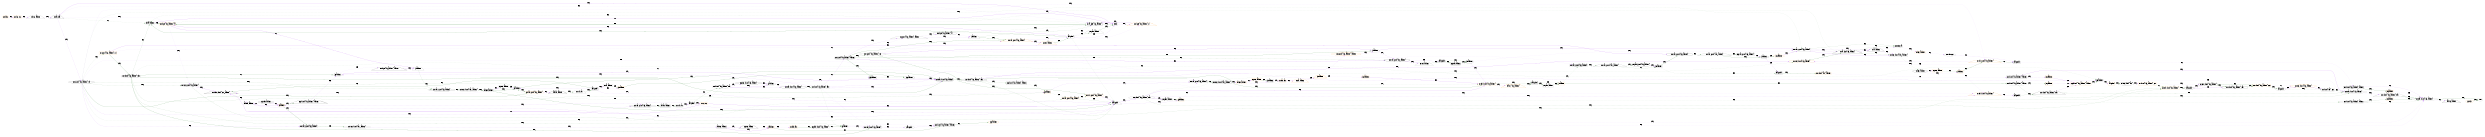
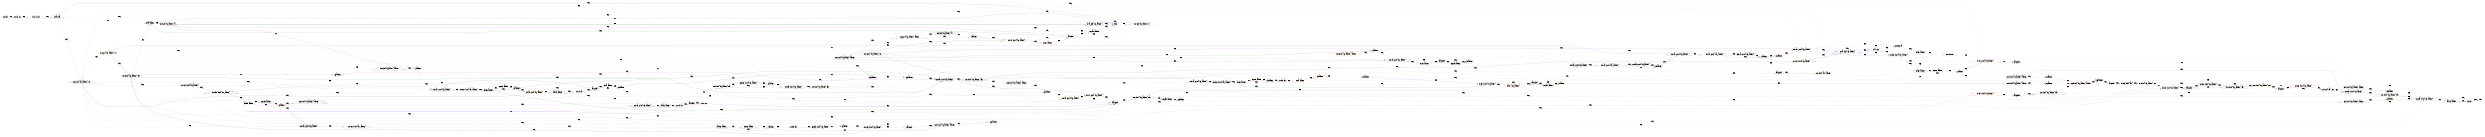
  digraph {
    rankdir=LR
    node [color=black shape=box]
    edge [color=purple style=dotted]
    n1 [color=darkorange label="push rbp" shape=cylinder]
    n2 [color=darkorange label="mov rbp , rsp"]
-   n3 [color=gray40 label="sub rsp , address" shape=trapezium]
+   n3 [color=gray40 label="sub rsp , dword" shape=trapezium]
    n4 [label="xor eax , eax" shape=trapezium]
    n5 [label="mov qword [ rbp - address ] , rdi" shape=octagon]
    n6 [label="mov al , byte [ rbp - address ]"]
    n7 [color=gray40 label="and al , address" shape=cylinder]
    n8 [color=darkorange label="mov byte [ rbp - address ] , al"]
    n9 [color=gray40 label="sete cl"]
    n10 [color=darkorange label="mov qword [ rbp - address ] , rsi"]
    n11 [color=gray40 label="mov rcx , qword [ rbp - address ]" shape=cylinder]
    n12 [label="mov rax , qword [ rbp - address ]" shape=cylinder]
    n13 [label="mov rax , qword [ rbp - address ]"]
    n14 [color=darkorange label="mov rdi , qword [ rbp - address ]" shape=cylinder]
    n15 [label="mov rax , qword [ rbp - address ]" shape=octagon]
    n16 [color=darkorange label="mov rax , qword [ rbp - address ]" shape=cylinder]
    n17 [label="mov rax , qword [ rbp - address ]" shape=octagon]
    n18 [color=gray40 label="mov rax , qword [ rbp - address ]"]
    n19 [color=darkorange label="mov rdi , qword [ rbp - address ]" shape=trapezium]
    n20 [color=gray40 label="je address" shape=trapezium]
    n21 [label="mov al , byte [ rbp - address ]" shape=trapezium]
    n22 [color=darkorange label="mov byte [ rbp - address ] , cl" shape=trapezium]
    n23 [label="mov dword [ rbp - address ] , edx" shape=cylinder]
    n24 [label="mov rax , qword [ rbp - address ]" shape=cylinder]
    n25 [label="mov rax , qword [ rbp - address ]" shape=octagon]
    n26 [label="mov edx , dword [ rcx + address ]" shape=trapezium]
    n27 [color=gray40 label="call symbol" shape=trapezium]
    n28 [color=gray40 label="je address" shape=cylinder]
    n29 [color=gray40 label="mov ecx , dword [ rax + address ]" shape=octagon]
    n30 [label="mov ecx , dword [ rax + address ]"]
    n31 [color=darkorange label="mov rsi , qword [ rbp - address ]"]
    n32 [color=gray40 label="mov ecx , dword [ rax + address ]" shape=cylinder]
    n33 [label="add rax , address" shape=trapezium]
    n34 [label="add rax , address"]
    n35 [color=gray40 label="mov ecx , dword [ rax + address ]"]
-   n36 [label="xor al , address" shape=trapezium]
+   n36 [label="xor al , retn" shape=trapezium]
    n37 [color=gray40 label="movzx ecx , al" shape=cylinder]
    n38 [color=darkorange label="mov esi , dword [ rbp - address ]" shape=octagon]
    n39 [label="call symbol"]
    n40 [color=gray40 label="jge address" shape=octagon]
    n41 [label="mov eax , dword [ rbp - address ]" shape=cylinder]
    n42 [color=darkorange label="jge address"]
    n43 [color=gray40 label="jg address" shape=cylinder]
    n44 [color=gray40 label="mov edi , dword [ rbp - address ]"]
    n45 [label="jge address" shape=cylinder]
    n46 [color=gray40 label="mov rax , qword [ rax + address ]" shape=trapezium]
    n47 [color=gray40 label="mov rax , qword [ rax + address ]" shape=trapezium]
    n48 [color=gray40 label="mov qword [ rbp - address ] , rcx" shape=octagon]
    n49 [color=gray40 label="cmp qword [ rbp - address ] , address" shape=trapezium]
    n50 [color=darkorange label="mov rdi , qword [ rbp - address ]" shape=trapezium]
    n51 [color=gray40 label="je address" shape=octagon]
    n52 [label="mov rdi , qword [ rbp - address ]" shape=octagon]
    n53 [label="test byte [ rbp - address ] , address" shape=trapezium]
    n54 [label="mov dword [ rbp - address ] , eax" shape=octagon]
    n55 [label="mov dword [ rbp - address ] , address"]
    n56 [color=gray40 label="call symbol" shape=octagon]
    n57 [color=gray40 label="mov eax , dword [ rbp - address ]" shape=octagon]
    n58 [color=darkorange label="call symbol"]
    n59 [label="mov byte [ rbp - address ] , al" shape=octagon]
    n60 [color=gray40 label="je address" shape=trapezium]
    n61 [color=darkorange label="mov esi , address" shape=trapezium]
    n62 [color=gray40 label="call symbol"]
    n63 [color=gray40 label="mov esi , address" shape=trapezium]
    n64 [label="call symbol" shape=cylinder]
    n65 [color=gray40 label="cmp eax , address" shape=trapezium]
    n66 [color=gray40 label="and edx , address" shape=cylinder]
    n67 [color=gray40 label="mov dword [ rbp - address ] , eax" shape=octagon]
    n68 [color=darkorange label="jge address" shape=cylinder]
    n69 [label="cmp edx , address" shape=octagon]
    n70 [color=darkorange label="je address" shape=cylinder]
    n71 [label="cmp dword [ rbp - address ] , address" shape=trapezium]
    n72 [label="and ecx , address"]
    n73 [label="cmp dword [ rbp - address ] , address"]
    n74 [color=darkorange label="mov edi , dword [ rbp - address ]"]
    n75 [color=darkorange label="mov edi , dword [ rbp - address ]" shape=trapezium]
    n76 [color=darkorange label="mov edi , dword [ rbp - address ]"]
    n77 [label="cmp ecx , address" shape=trapezium]
    n78 [color=darkorange label="je address"]
    n79 [color=darkorange label="xor eax , eax"]
    n80 [color=darkorange label="jmp address" shape=octagon]
    n81 [color=gray40 label="mov eax , dword [ rbp - address ]" shape=octagon]
    n82 [color=gray40 label="cmp eax , dword [ rbp - address ]" shape=cylinder]
    n83 [label="add rsp , address" shape=trapezium]
    n84 [color=gray40 label=retn shape=octagon]
    n85 [color=darkorange label="lea rsi , [ rbp - address ]" shape=trapezium]
    n86 [label="call symbol"]
    n87 [label="call symbol" shape=cylinder]
    n88 [label="call symbol" shape=octagon]
    n89 [color=darkorange label="and ecx , address"]
    n90 [label="and ecx , address" shape=cylinder]
    n91 [color=darkorange label="pop rbp" shape=octagon]
    n92 [color=darkorange label="cmp ecx , address" shape=cylinder]
    n93 [label="jne address" shape=cylinder]
    n94 [color=darkorange label="xor eax , eax" shape=cylinder]
    n95 [color=darkorange label="test al , address" shape=trapezium]
    n96 [color=gray40 label="cmp eax , address"]
    n97 [color=darkorange label="je address"]
    n98 [color=darkorange label="jne address" shape=trapezium]
    n99 [color=gray40 label="cmp eax , address"]
    n100 [color=gray40 label="mov dword [ rbp - address ] , address" shape=octagon]
    n101 [color=darkorange label="jmp address"]
    n102 [color=gray40 label="cmp ecx , address" shape=cylinder]
    n103 [color=gray40 label="mov rdi , rax" shape=trapezium]
    n104 [color=gray40 label="mov dword [ rbp - address ] , address" shape=cylinder]
    n105 [color=darkorange label="jmp address"]
    n106 [label="cmp rax , qword [ rbp - address ]" shape=cylinder]
    n107 [label="jne address"]
    n108 [color=darkorange label="cmp dword [ rbp - address ] , address"]
    n109 [color=gray40 label="mov dword [ rbp - address ] , eax" shape=trapezium]
    n110 [color=darkorange label="cmp qword [ rbp - address ] , address" shape=octagon]
    n111 [color=darkorange label="jmp address" shape=cylinder]
    n112 [label="call symbol"]
    n113 [color=gray40 label="test al , address"]
    n114 [color=darkorange label="jne address" shape=cylinder]
    n115 [label="jmp address" shape=octagon]
    n116 [color=gray40 label="mov rdi , rax" shape=cylinder]
    n117 [label="call symbol"]
    n118 [color=darkorange label="mov dword [ rax ] , address"]
    n119 [label="mov dword [ rbp - address ] , address"]
    n120 [color=gray40 label="cmp rax , qword [ rbp - address ]"]
    n121 [label="je address" shape=octagon]
    n122 [label="and ecx , address" shape=octagon]
    n123 [color=darkorange label="and ecx , address" shape=cylinder]
    n124 [label="cmp eax , address" shape=cylinder]
    n125 [label="jne address" shape=cylinder]
    n126 [color=gray40 label="call symbol" shape=cylinder]
    n127 [color=darkorange label="xor ecx , ecx" shape=cylinder]
    n128 [color=gray40 label="mov dword [ rbp - address ] , eax" shape=cylinder]
    n129 [label="cmp ecx , dword [ rbp - address ]" shape=octagon]
    n130 [color=gray40 label="jg address" shape=octagon]
    n131 [label="mov eax , dword [ rbp - address ]" shape=octagon]
    n132 [label="jmp address"]
    n133 [color=gray40 label="mov dword [ rbp - address ] , eax"]
    n134 [label="mov qword [ rbp - address ] , address" shape=cylinder]
    n135 [color=darkorange label="jmp address" shape=cylinder]
    n136 [color=darkorange label="jmp address" shape=octagon]
    n137 [label="mov ecx , dword [ rax ]" shape=cylinder]
    n138 [color=darkorange label="mov dword [ rbp - address ] , ecx"]
    n139 [color=darkorange label="cmp ecx , address"]
    n140 [color=darkorange label="je address" shape=cylinder]
    n141 [label="mov dword [ rbp - address ] , eax" shape=trapezium]
    n142 [label="mov dword [ rbp - address ] , address"]
    n143 [label="mov ecx , dword [ rbp - address ]"]
    n144 [label="mov dword [ rbp - address ] , eax" shape=octagon]
    n145 [color=darkorange label="mov dword [ rbp - address ] , ecx"]
    n146 [color=gray40 label="call symbol" shape=octagon]
    n147 [color=darkorange label="mov ecx , dword [ rbp - address ]" shape=octagon]
    n148 [color=gray40 label="mov dword [ rax ] , ecx"]
    n149 [color=gray40 label="mov edx , ecx" shape=octagon]
    n150 [color=darkorange label="jmp address" shape=cylinder]
    n1 -> n2 [label=CFG style=dashed]
    n2 -> n3 [label=CFG style=dashed]
    n3 -> n4 [label=CFG]
    n4 -> n5 [label=CFG style=dashed]
    n4 -> n6 [label=DFG]
    n4 -> n7 [color=darkgreen label=DFG]
    n4 -> n8 [label=DFG]
    n4 -> n9 [label=DFG style=solid]
    n5 -> n10 [color=darkgreen label=CFG]
    n5 -> n11 [color=darkgreen label=DFG style=dashed]
    n5 -> n12 [label=DFG style=dashed]
    n5 -> n13 [label=DFG]
    n5 -> n14 [color=darkgreen label=DFG]
    n5 -> n15 [color=darkgreen label=DFG style=dashed]
    n5 -> n16 [color=darkgreen label=DFG style=solid]
    n5 -> n17 [label=DFG style=dashed]
    n5 -> n18 [color=darkgreen label=DFG]
    n5 -> n19 [label=DFG]
    n6 -> n7 [color=darkgreen label=DFG]
    n6 -> n8 [color=darkgreen label=DFG style=solid]
    n6 -> n9 [color=darkgreen label=DFG style=dashed]
    n7 -> n8 [color=darkgreen label=DFG style=solid]
    n7 -> n9 [label=DFG style=solid]
    n8 -> n11 [label=CFG]
    n8 -> n20 [label=DFG style=solid]
    n8 -> n21 [color=darkgreen label=DFG]
    n9 -> n22 [label=DFG]
    n10 -> n23 [color=darkgreen label=CFG style=solid]
    n10 -> n24 [label=DFG]
    n10 -> n25 [label=DFG style=solid]
    n11 -> n26 [label=DFG style=solid]
    n11 -> n27 [color=darkgreen label=DFG style=dashed]
    n11 -> n28 [color=darkgreen label=DFG style=dashed]
    n12 -> n29 [color=darkgreen label=DFG style=solid]
    n13 -> n30 [color=darkgreen label=DFG style=solid]
    n14 -> n27 [color=darkgreen label=DFG style=dashed]
    n14 -> n31 [color=darkgreen label=CFG]
    n15 -> n32 [color=darkgreen label=DFG style=dashed]
    n16 -> n33 [label=DFG style=solid]
    n17 -> n34 [color=darkgreen label=DFG style=dashed]
    n18 -> n21 [label=DFG style=dashed]
    n18 -> n35 [label=DFG style=solid]
    n18 -> n36 [label=DFG style=dashed]
    n18 -> n37 [color=darkgreen label=DFG style=dashed]
    n19 -> n38 [label=CFG style=dashed]
    n19 -> n39 [color=darkgreen label=DFG style=solid]
    n20 -> n15 [color=darkgreen label=CFG style=dashed]
    n20 -> n41 [label=CFG]
    n21 -> n35 [color=darkgreen label=DFG style=dashed]
    n21 -> n36 [label=DFG style=solid]
    n21 -> n37 [color=darkgreen label=DFG style=dashed]
    n22 -> n6 [label=DFG style=solid]
    n23 -> n7 [color=darkgreen label=CFG style=dashed]
    n23 -> n40 [color=darkgreen label=DFG style=solid]
    n23 -> n41 [color=darkgreen label=DFG style=solid]
    n23 -> n42 [color=darkgreen label=DFG style=dashed]
    n23 -> n43 [color=darkgreen label=DFG style=dashed]
    n23 -> n44 [color=darkgreen label=DFG style=solid]
    n23 -> n45 [color=darkgreen label=DFG]
    n24 -> n46 [color=darkgreen label=DFG]
    n25 -> n47 [color=darkgreen label=DFG]
    n26 -> n66 [label=DFG]
    n27 -> n67 [label=DFG style=solid]
    n27 -> n68 [label=DFG style=dashed]
    n28 -> n16 [color=darkgreen label=CFG style=dashed]
    n28 -> n41 [color=darkgreen label=CFG style=solid]
    n29 -> n72 [label=DFG style=dashed]
    n30 -> n89 [label=DFG]
    n31 -> n27 [label=DFG style=solid]
    n32 -> n90 [color=darkgreen label=DFG style=solid]
    n33 -> n103 [color=darkgreen label=DFG style=dashed]
    n34 -> n116 [color=darkgreen label=DFG]
    n35 -> n122 [color=darkgreen label=DFG]
    n36 -> n35 [label=DFG style=dashed]
    n36 -> n37 [label=CFG]
    n37 -> n123 [label=DFG]
    n38 -> n21 [color=darkgreen label=CFG style=solid]
    n38 -> n39 [label=DFG]
    n39 -> n142 [label=CFG]
    n40 -> n41 [label=CFG style=solid]
    n40 -> n53 [label=CFG]
    n41 -> n54 [color=darkgreen label=DFG style=solid]
    n42 -> n13 [label=CFG style=dashed]
    n42 -> n14 [color=darkgreen label=CFG]
    n43 -> n44 [label=CFG style=dashed]
    n43 -> n55 [label=CFG]
    n44 -> n56 [label=DFG]
    n45 -> n57 [label=CFG]
    n45 -> n58 [label=CFG]
    n46 -> n106 [color=darkgreen label=CFG]
    n46 -> n107 [color=darkgreen label=DFG style=dashed]
    n47 -> n120 [color=darkgreen label=CFG style=dashed]
    n47 -> n121 [color=darkgreen label=DFG style=solid]
    n48 -> n31 [color=darkgreen label=DFG style=solid]
    n48 -> n49 [label=DFG]
    n48 -> n50 [label=DFG]
    n48 -> n51 [label=DFG style=solid]
    n48 -> n52 [color=darkgreen label=DFG style=dashed]
    n49 -> n59 [label=CFG]
    n49 -> n60 [label=DFG style=dashed]
    n50 -> n61 [label=CFG style=solid]
    n50 -> n62 [label=DFG style=dashed]
    n51 -> n18 [label=CFG style=solid]
    n51 -> n52 [label=CFG style=dashed]
    n52 -> n63 [label=CFG style=solid]
    n52 -> n64 [label=DFG style=dashed]
    n53 -> n20 [label=CFG style=solid]
    n54 -> n38 [label=DFG style=solid]
    n54 -> n73 [color=darkgreen label=CFG style=dashed]
    n54 -> n74 [color=darkgreen label=DFG style=solid]
    n54 -> n75 [label=DFG]
    n54 -> n76 [color=darkgreen label=DFG style=dashed]
    n55 -> n80 [color=darkgreen label=CFG style=solid]
    n55 -> n81 [label=DFG]
    n56 -> n55 [label=CFG style=dashed]
    n57 -> n109 [label=DFG]
    n58 -> n137 [color=darkgreen label=DFG]
    n59 -> n6 [color=darkgreen label=DFG]
    n59 -> n60 [label=CFG]
    n60 -> n6 [color=darkgreen label=CFG style=dashed]
    n60 -> n50 [color=darkgreen label=CFG style=solid]
    n61 -> n62 [color=darkgreen label=CFG style=solid]
    n62 -> n6 [label=DFG]
    n62 -> n7 [color=darkgreen label=DFG style=solid]
    n62 -> n8 [label=DFG style=solid]
    n62 -> n9 [label=DFG style=dashed]
    n62 -> n22 [label=DFG]
    n62 -> n27 [color=darkgreen label=DFG]
    n62 -> n65 [color=darkgreen label=CFG]
    n63 -> n64 [color=darkgreen label=CFG style=dashed]
    n64 -> n124 [color=darkgreen label=CFG style=dashed]
    n64 -> n125 [color=darkgreen label=DFG style=dashed]
    n65 -> n9 [color=darkgreen label=CFG style=solid]
    n66 -> n27 [label=DFG style=dashed]
-   n69 -> n66 [label=CFG]
+   n66 -> n69 [label=CFG]
    n66 -> n70 [label=DFG style=solid]
    n67 -> n38 [color=darkgreen label=DFG]
    n67 -> n74 [label=DFG style=solid]
    n67 -> n75 [label=DFG style=dashed]
    n67 -> n76 [color=darkgreen label=DFG style=dashed]
    n67 -> n99 [label=CFG style=solid]
    n68 -> n13 [label=CFG]
    n68 -> n100 [color=darkgreen label=CFG]
    n69 -> n70 [label=CFG style=solid]
    n70 -> n12 [color=darkgreen label=CFG style=solid]
    n70 -> n71 [color=darkgreen label=CFG style=dashed]
    n71 -> n40 [label=CFG style=dashed]
    n72 -> n77 [label=CFG style=solid]
    n72 -> n78 [label=DFG style=solid]
    n73 -> n42 [color=darkgreen label=CFG]
    n74 -> n85 [label=CFG]
    n74 -> n86 [color=darkgreen label=DFG style=dashed]
    n75 -> n87 [label=DFG style=dashed]
    n76 -> n88 [color=darkgreen label=DFG]
    n77 -> n78 [label=CFG]
    n78 -> n55 [color=darkgreen label=CFG style=solid]
    n78 -> n79 [label=CFG]
    n79 -> n82 [color=darkgreen label=CFG style=solid]
    n80 -> n81 [label=CFG]
    n81 -> n83 [label=CFG]
    n81 -> n84 [color=darkgreen label=DFG style=solid]
    n82 -> n43 [color=darkgreen label=CFG style=solid]
+   n83 -> n91 [label=CFG style=solid]
    n85 -> n86 [color=darkgreen label=DFG]
    n86 -> n96 [color=darkgreen label=CFG style=solid]
    n86 -> n97 [color=darkgreen label=DFG]
    n87 -> n141 [color=darkgreen label=DFG style=dashed]
    n88 -> n143 [label=CFG style=dashed]
    n88 -> n144 [label=DFG style=solid]
    n89 -> n92 [label=CFG]
    n89 -> n93 [label=DFG style=dashed]
    n90 -> n26 [label=DFG]
    n90 -> n27 [color=darkgreen label=DFG style=solid]
    n90 -> n28 [color=darkgreen label=DFG style=solid]
    n90 -> n102 [label=CFG style=solid]
    n91 -> n84 [color=darkgreen label=CFG style=solid]
    n92 -> n93 [color=darkgreen label=CFG style=solid]
    n93 -> n74 [color=darkgreen label=CFG]
    n93 -> n94 [label=CFG]
    n94 -> n95 [label=CFG style=solid]
    n95 -> n98 [label=CFG style=dashed]
    n96 -> n97 [color=darkgreen label=CFG style=dashed]
    n97 -> n24 [color=darkgreen label=CFG]
    n97 -> n104 [color=darkgreen label=CFG style=solid]
    n98 -> n110 [label=CFG]
    n98 -> n111 [label=CFG]
    n99 -> n68 [color=darkgreen label=CFG style=solid]
    n100 -> n81 [color=darkgreen label=DFG]
    n100 -> n101 [color=darkgreen label=CFG style=dashed]
    n101 -> n81 [color=darkgreen label=CFG style=solid]
    n102 -> n28 [label=CFG]
    n103 -> n112 [color=darkgreen label=DFG style=dashed]
    n104 -> n57 [color=darkgreen label=DFG style=dashed]
    n104 -> n105 [color=darkgreen label=CFG]
    n105 -> n108 [label=CFG style=dashed]
    n106 -> n107 [label=CFG style=solid]
    n107 -> n25 [color=darkgreen label=CFG style=solid]
    n107 -> n117 [color=darkgreen label=CFG]
    n108 -> n45 [color=darkgreen label=CFG]
    n109 -> n81 [color=darkgreen label=DFG style=solid]
    n110 -> n51 [label=CFG style=dashed]
    n111 -> n74 [label=CFG style=solid]
    n112 -> n26 [color=darkgreen label=DFG style=solid]
    n112 -> n27 [label=DFG style=dashed]
    n112 -> n28 [label=DFG style=dashed]
    n112 -> n113 [label=CFG]
    n112 -> n114 [label=DFG]
    n113 -> n114 [color=darkgreen label=CFG]
    n114 -> n17 [label=CFG]
    n114 -> n115 [color=darkgreen label=CFG style=solid]
    n115 -> n41 [label=CFG style=dashed]
    n116 -> n126 [label=DFG]
    n117 -> n118 [color=darkgreen label=DFG style=solid]
    n118 -> n119 [label=CFG]
    n119 -> n57 [label=DFG style=solid]
    n119 -> n135 [label=CFG]
    n120 -> n121 [label=CFG]
    n121 -> n117 [label=CFG style=dashed]
    n121 -> n136 [color=darkgreen label=CFG]
    n122 -> n139 [label=CFG style=dashed]
    n122 -> n140 [label=DFG]
    n123 -> n149 [label=DFG]
    n124 -> n125 [color=darkgreen label=CFG]
    n125 -> n18 [label=CFG]
    n125 -> n74 [label=CFG style=dashed]
    n126 -> n27 [label=DFG style=dashed]
    n126 -> n70 [label=DFG style=dashed]
    n126 -> n127 [label=CFG style=dashed]
    n126 -> n128 [color=darkgreen label=DFG style=dashed]
    n127 -> n26 [label=DFG style=solid]
    n127 -> n27 [label=DFG style=solid]
    n127 -> n28 [color=darkgreen label=DFG]
    n127 -> n128 [color=darkgreen label=CFG]
    n128 -> n129 [label=CFG style=dashed]
    n128 -> n130 [label=DFG style=solid]
    n128 -> n131 [label=DFG style=dashed]
    n129 -> n130 [label=CFG style=solid]
    n130 -> n131 [label=CFG]
    n130 -> n132 [label=CFG]
    n131 -> n133 [color=darkgreen label=DFG]
    n132 -> n115 [color=darkgreen label=CFG]
    n133 -> n40 [label=DFG style=dashed]
    n133 -> n41 [label=DFG style=dashed]
    n133 -> n42 [label=DFG]
    n133 -> n43 [color=darkgreen label=DFG]
    n133 -> n44 [label=DFG]
    n133 -> n45 [label=DFG style=dashed]
    n133 -> n134 [label=CFG style=dashed]
-   n134 -> n48 [color=darkgreen label=DFG style=dashed]
+   n134 -> n31 [color=darkgreen label=DFG style=dashed]
    n134 -> n49 [label=DFG style=dashed]
    n134 -> n50 [color=darkgreen label=DFG style=solid]
    n134 -> n51 [color=darkgreen label=DFG style=solid]
    n134 -> n52 [label=DFG style=solid]
    n134 -> n132 [color=darkgreen label=CFG style=solid]
    n135 -> n108 [label=CFG style=solid]
    n136 -> n18 [label=CFG style=solid]
    n137 -> n138 [label=DFG]
    n138 -> n76 [color=darkgreen label=CFG]
    n138 -> n143 [label=DFG]
    n139 -> n140 [color=darkgreen label=CFG style=dashed]
    n140 -> n19 [color=darkgreen label=CFG style=solid]
    n140 -> n75 [label=CFG]
    n141 -> n57 [color=darkgreen label=DFG style=dashed]
    n141 -> n108 [label=CFG style=dashed]
    n142 -> n81 [label=DFG style=dashed]
    n142 -> n150 [color=darkgreen label=CFG style=solid]
    n143 -> n144 [color=darkgreen label=CFG style=solid]
    n143 -> n145 [color=darkgreen label=DFG style=solid]
    n144 -> n145 [color=darkgreen label=CFG style=dashed]
    n145 -> n146 [color=darkgreen label=CFG style=dashed]
    n145 -> n147 [label=DFG]
    n146 -> n147 [label=CFG style=solid]
    n146 -> n148 [color=darkgreen label=DFG]
    n147 -> n148 [label=DFG style=solid]
    n148 -> n57 [color=darkgreen label=CFG style=dashed]
    n149 -> n39 [label=DFG style=dashed]
    n150 -> n81 [label=CFG]
  }
